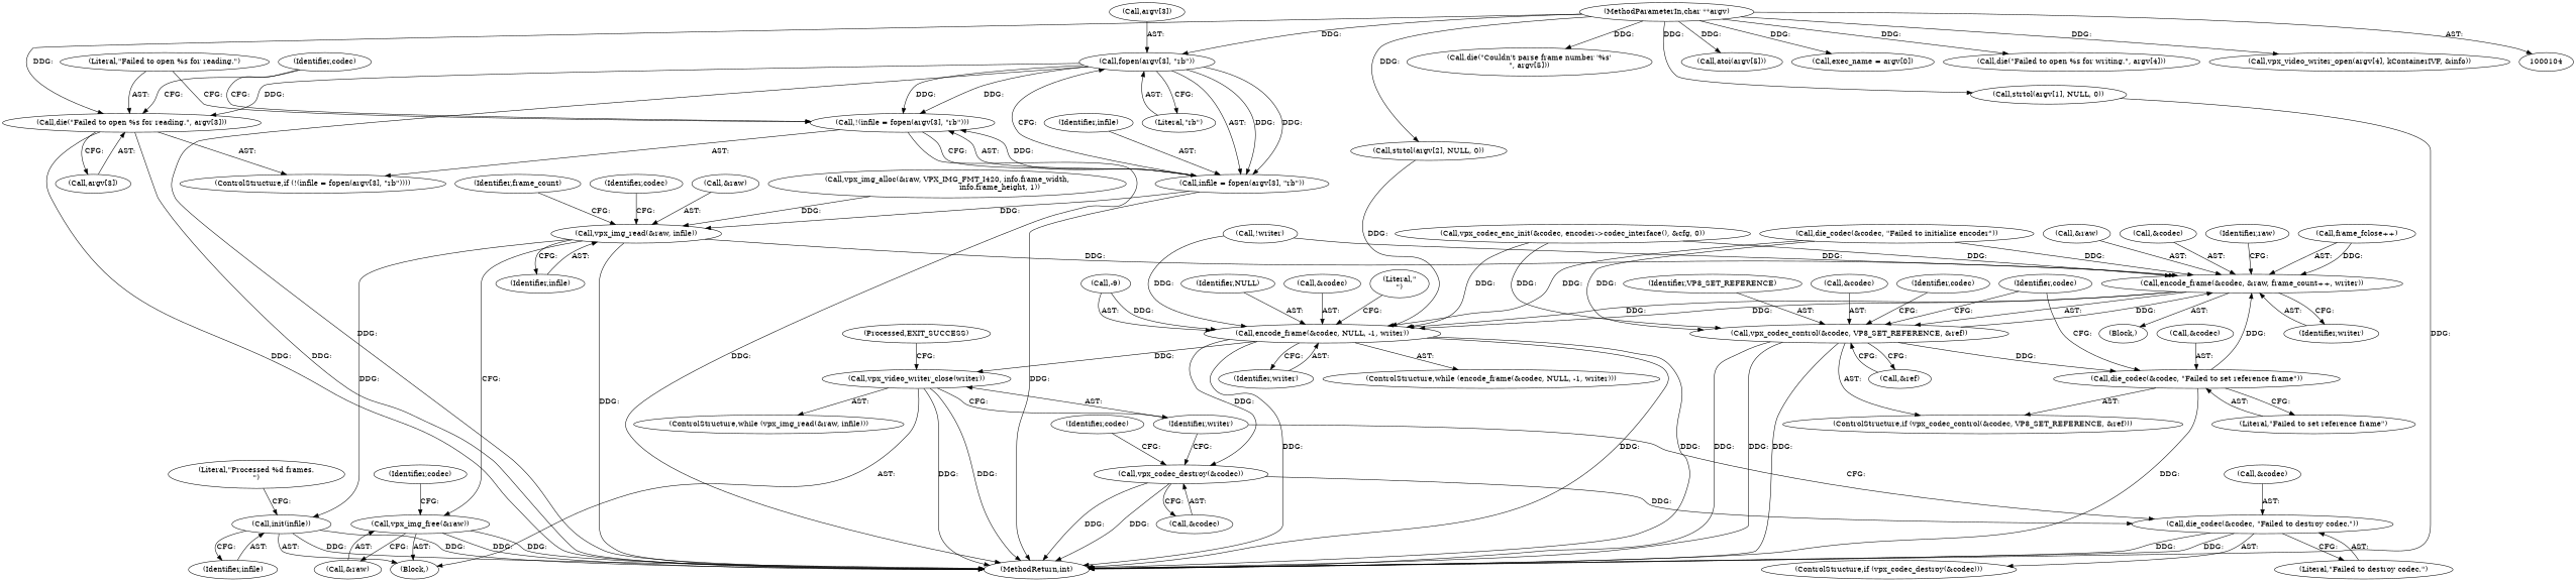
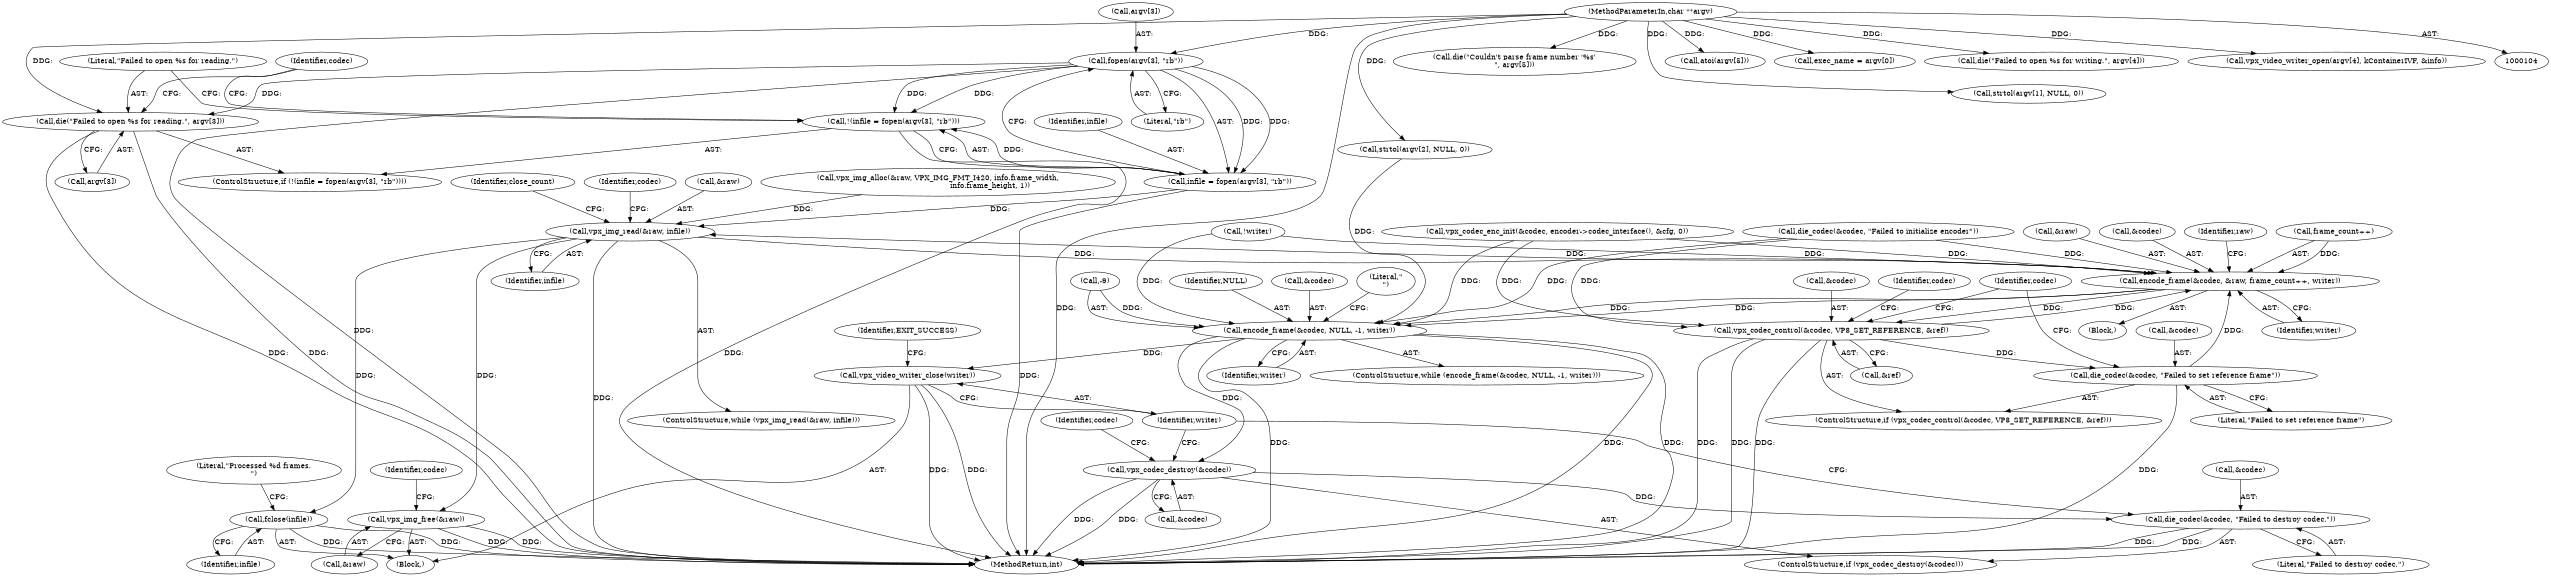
  digraph {
    n1 [label="(Call,fopen(argv[3], \"rb\"))"]
    n2 [label="(Call,!(infile = fopen(argv[3], \"rb\")))"]
    n3 [label="(Call,infile = fopen(argv[3], \"rb\"))"]
    n4 [label="(Call,die(\"Failed to open %s for reading.\", argv[3]))"]
    n5 [label="(MethodReturn,int)"]
    n6 [label="(Literal,\"rb\")"]
    n7 [label="(ControlStructure,if (!(infile = fopen(argv[3], \"rb\"))))"]
    n8 [label="(Call,vpx_img_read(&raw, infile))"]
    n9 [label="(Call,argv[3])"]
    n10 [label="(MethodParameterIn,char **argv)"]
    n11 [label="(Call,die(\"Couldn't parse frame number '%s'\n\", argv[5]))"]
    n12 [label="(Call,atoi(argv[5]))"]
    n13 [label="(Call,exec_name = argv[0])"]
    n14 [label="(Call,strtol(argv[1], NULL, 0))"]
    n15 [label="(Call,strtol(argv[2], NULL, 0))"]
    n16 [label="(Call,die(\"Failed to open %s for writing.\", argv[4]))"]
    n17 [label="(Call,vpx_video_writer_open(argv[4], kContainerIVF, &info))"]
    1000104
    n19 [label="(Call,encode_frame(&codec, NULL, -1, writer))"]
    n20 [label="(Call,encode_frame(&codec, &raw, frame_count++, writer))"]
-   n21 [label="(Call,init(infile))"]
+   n21 [label="(Call,fclose(infile))"]
    n22 [label="(Call,vpx_img_free(&raw))"]
    n23 [label="(Identifier,infile)"]
    n24 [label="(ControlStructure,while (vpx_img_read(&raw, infile)))"]
    n25 [label="(Call,vpx_codec_control(&codec, VP8_SET_REFERENCE, &ref))"]
    n26 [label="(Block,)"]
    n27 [label="(Identifier,writer)"]
    n28 [label="(Block,)"]
    n29 [label="(Identifier,infile)"]
    n30 [label="(Call,&raw)"]
    n31 [label="(Call,die_codec(&codec, \"Failed to set reference frame\"))"]
    n32 [label="(Call,&ref)"]
    n33 [label="(ControlStructure,if (vpx_codec_control(&codec, VP8_SET_REFERENCE, &ref)))"]
    n34 [label="(Call,vpx_codec_destroy(&codec))"]
    n35 [label="(Call,vpx_video_writer_close(writer))"]
    n36 [label="(Identifier,writer)"]
    n37 [label="(ControlStructure,while (encode_frame(&codec, NULL, -1, writer)))"]
    n38 [label="(Literal,\"Failed to set reference frame\")"]
    n39 [label="(Call,die_codec(&codec, \"Failed to destroy codec.\"))"]
    n40 [label="(ControlStructure,if (vpx_codec_destroy(&codec)))"]
    n41 [label="(Call,&codec)"]
    n42 [label="(Identifier,writer)"]
    n43 [label="(Literal,\"Failed to destroy codec.\")"]
    n44 [label="(Call,&codec)"]
    n45 [label="(Identifier,codec)"]
    n46 [label="(Identifier,codec)"]
    n47 [label="(Call,&raw)"]
-   n48 [label="(Identifier,VP8_SET_REFERENCE)"]
    n49 [label="(Call,&codec)"]
    n50 [label="(Call,&codec)"]
    n51 [label="(Call,&codec)"]
-   n52 [label="(Processed,EXIT_SUCCESS)"]
+   n52 [label="(Identifier,EXIT_SUCCESS)"]
    n53 [label="(Literal,\"Processed %d frames.\n\")"]
    n54 [label="(Identifier,codec)"]
    n55 [label="(Identifier,codec)"]
    n56 [label="(Call,&raw)"]
    n57 [label="(Literal,\"Failed to open %s for reading.\")"]
    n58 [label="(Identifier,NULL)"]
    n59 [label="(Call,argv[3])"]
    n60 [label="(Identifier,infile)"]
    n61 [label="(Call,vpx_img_alloc(&raw, VPX_IMG_FMT_I420, info.frame_width,\n                                             info.frame_height, 1))"]
    n62 [label="(Identifier,raw)"]
    n63 [label="(Identifier,codec)"]
-   n64 [label="(Call,frame_fclose++)"]
+   n64 [label="(Call,frame_count++)"]
    n65 [label="(Call,!writer)"]
    n66 [label="(Literal,\"\n\")"]
    n67 [label="(Call,-9)"]
-   n68 [label="(Identifier,frame_count)"]
+   n68 [label="(Identifier,close_count)"]
    n69 [label="(Identifier,codec)"]
    n70 [label="(Call,&codec)"]
    n71 [label="(Call,vpx_codec_enc_init(&codec, encoder->codec_interface(), &cfg, 0))"]
    n72 [label="(Call,die_codec(&codec, \"Failed to initialize encoder\"))"]
    n1 -> n2 [label="DDG: "]
    n1 -> n2 [label="DDG: "]
    n1 -> n3 [label="AST: "]
    n1 -> n3 [label="DDG: "]
    n1 -> n3 [label="DDG: "]
    n1 -> n4 [label="DDG: "]
    n1 -> n5 [label="DDG: "]
    n1 -> n6 [label="CFG: "]
    n2 -> n3 [label="CFG: "]
    n2 -> n5 [label="DDG: "]
    n2 -> n7 [label="AST: "]
    n3 -> n1 [label="CFG: "]
    n3 -> n2 [label="AST: "]
    n3 -> n2 [label="DDG: "]
    n3 -> n5 [label="DDG: "]
    n3 -> n8 [label="DDG: "]
    n4 -> n5 [label="DDG: "]
    n4 -> n5 [label="DDG: "]
    n4 -> n7 [label="AST: "]
    n4 -> n9 [label="CFG: "]
    n6 -> n1 [label="AST: "]
    n8 -> n5 [label="DDG: "]
    n8 -> n20 [label="DDG: "]
    n8 -> n21 [label="DDG: "]
-   n8 -> n22 [label="CFG: "]
+   n8 -> n22 [label="DDG: "]
    n8 -> n23 [label="CFG: "]
-   n35 -> n24 [label="AST: "]
+   n8 -> n24 [label="AST: "]
    n9 -> n4 [label="AST: "]
    n10 -> n1 [label="DDG: "]
    n10 -> n4 [label="DDG: "]
-   n14 -> n5 [label="DDG: "]
+   n10 -> n5 [label="DDG: "]
    n10 -> n11 [label="DDG: "]
    n10 -> n12 [label="DDG: "]
    n10 -> n13 [label="DDG: "]
    n10 -> n14 [label="DDG: "]
    n10 -> n15 [label="DDG: "]
    n10 -> n16 [label="DDG: "]
    n10 -> n17 [label="DDG: "]
    n10 -> 1000104 [label="AST: "]
    n15 -> n19 [label="DDG: "]
    n19 -> n5 [label="DDG: "]
    n19 -> n5 [label="DDG: "]
    n19 -> n5 [label="DDG: "]
    n19 -> n34 [label="DDG: "]
    n19 -> n35 [label="DDG: "]
    n19 -> n36 [label="CFG: "]
    n19 -> n37 [label="AST: "]
+   n20 -> n8 [label="DDG: "]
    n20 -> n19 [label="DDG: "]
    n20 -> n19 [label="DDG: "]
-   n20 -> n25 [label="AST: "]
+   n20 -> n25 [label="DDG: "]
    n20 -> n26 [label="AST: "]
    n20 -> n27 [label="CFG: "]
    n21 -> n5 [label="DDG: "]
    n21 -> n5 [label="DDG: "]
    n21 -> n28 [label="AST: "]
    n21 -> n29 [label="CFG: "]
    n22 -> n5 [label="DDG: "]
    n22 -> n5 [label="DDG: "]
    n22 -> n28 [label="AST: "]
    n22 -> n30 [label="CFG: "]
    n23 -> n8 [label="AST: "]
    n25 -> n5 [label="DDG: "]
    n25 -> n5 [label="DDG: "]
    n25 -> n5 [label="DDG: "]
    n25 -> n20 [label="DDG: "]
    n25 -> n31 [label="DDG: "]
    n25 -> n32 [label="CFG: "]
    n25 -> n33 [label="AST: "]
    n27 -> n20 [label="AST: "]
    n29 -> n21 [label="AST: "]
    n30 -> n22 [label="AST: "]
    n31 -> n5 [label="DDG: "]
    n31 -> n20 [label="DDG: "]
    n31 -> n33 [label="AST: "]
    n31 -> n38 [label="CFG: "]
-   n32 -> n25 [label="CFG: "]
+   n32 -> n25 [label="AST: "]
    n34 -> n5 [label="DDG: "]
    n34 -> n5 [label="DDG: "]
    n34 -> n39 [label="DDG: "]
+   n34 -> n40 [label="AST: "]
    n34 -> n41 [label="CFG: "]
    n35 -> n5 [label="DDG: "]
    n35 -> n5 [label="DDG: "]
    n35 -> n28 [label="AST: "]
    n35 -> n42 [label="CFG: "]
    n36 -> n19 [label="AST: "]
    n38 -> n31 [label="AST: "]
    n39 -> n5 [label="DDG: "]
    n39 -> n5 [label="DDG: "]
    n39 -> n40 [label="AST: "]
    n39 -> n43 [label="CFG: "]
    n41 -> n34 [label="AST: "]
    n42 -> n34 [label="CFG: "]
    n42 -> n35 [label="AST: "]
    n42 -> n39 [label="CFG: "]
    n43 -> n39 [label="AST: "]
    n44 -> n31 [label="AST: "]
    n45 -> n8 [label="CFG: "]
    n46 -> n34 [label="CFG: "]
    n47 -> n20 [label="AST: "]
-   n48 -> n25 [label="AST: "]
    n49 -> n19 [label="AST: "]
    n50 -> n25 [label="AST: "]
    n51 -> n20 [label="AST: "]
    n52 -> n35 [label="CFG: "]
    n53 -> n21 [label="CFG: "]
    n54 -> n2 [label="CFG: "]
    n54 -> n4 [label="CFG: "]
    n55 -> n22 [label="CFG: "]
    n56 -> n8 [label="AST: "]
    n57 -> n2 [label="CFG: "]
    n57 -> n4 [label="AST: "]
    n58 -> n19 [label="AST: "]
    n59 -> n1 [label="AST: "]
    n60 -> n3 [label="AST: "]
    n61 -> n8 [label="DDG: "]
    n62 -> n20 [label="CFG: "]
    n63 -> n25 [label="CFG: "]
    n64 -> n20 [label="AST: "]
    n64 -> n20 [label="DDG: "]
    n65 -> n19 [label="DDG: "]
    n65 -> n20 [label="DDG: "]
    n66 -> n19 [label="CFG: "]
    n67 -> n19 [label="AST: "]
    n67 -> n19 [label="DDG: "]
    n68 -> n8 [label="CFG: "]
    n69 -> n25 [label="CFG: "]
    n69 -> n31 [label="CFG: "]
    n70 -> n39 [label="AST: "]
    n71 -> n19 [label="DDG: "]
    n71 -> n20 [label="DDG: "]
    n71 -> n25 [label="DDG: "]
    n72 -> n19 [label="DDG: "]
    n72 -> n20 [label="DDG: "]
    n72 -> n25 [label="DDG: "]
  }
